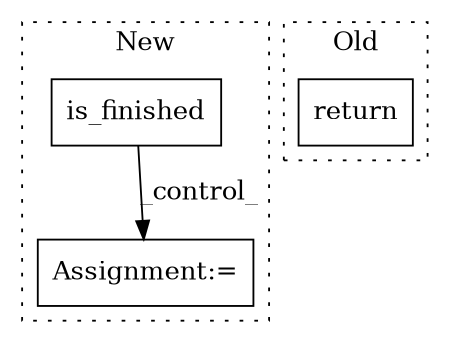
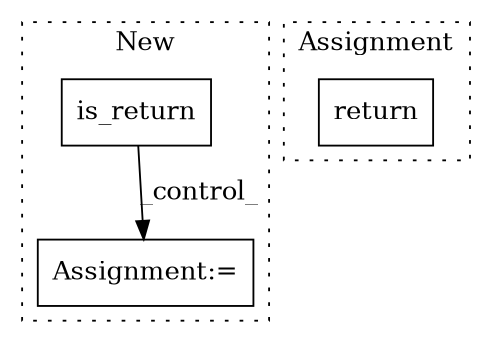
  digraph {
    node [shape=box]
-   n1 [a=32 l=13 label=is_finished s=5499]
+   n1 [a=32 l=13 label=is_return s=5499]
    n2 [a=7 l=1 label="Assignment:=" s=5617]
    n3 [a=41 l=7 label=return s=5185]
    subgraph cluster_1 {
      label=New
      style=dotted
      n1
      n2
    }
    subgraph cluster_2 {
-     label=Old
+     label=Assignment
      style=dotted
      n3
    }
    n1 -> n2 [label=_control_]
  }
